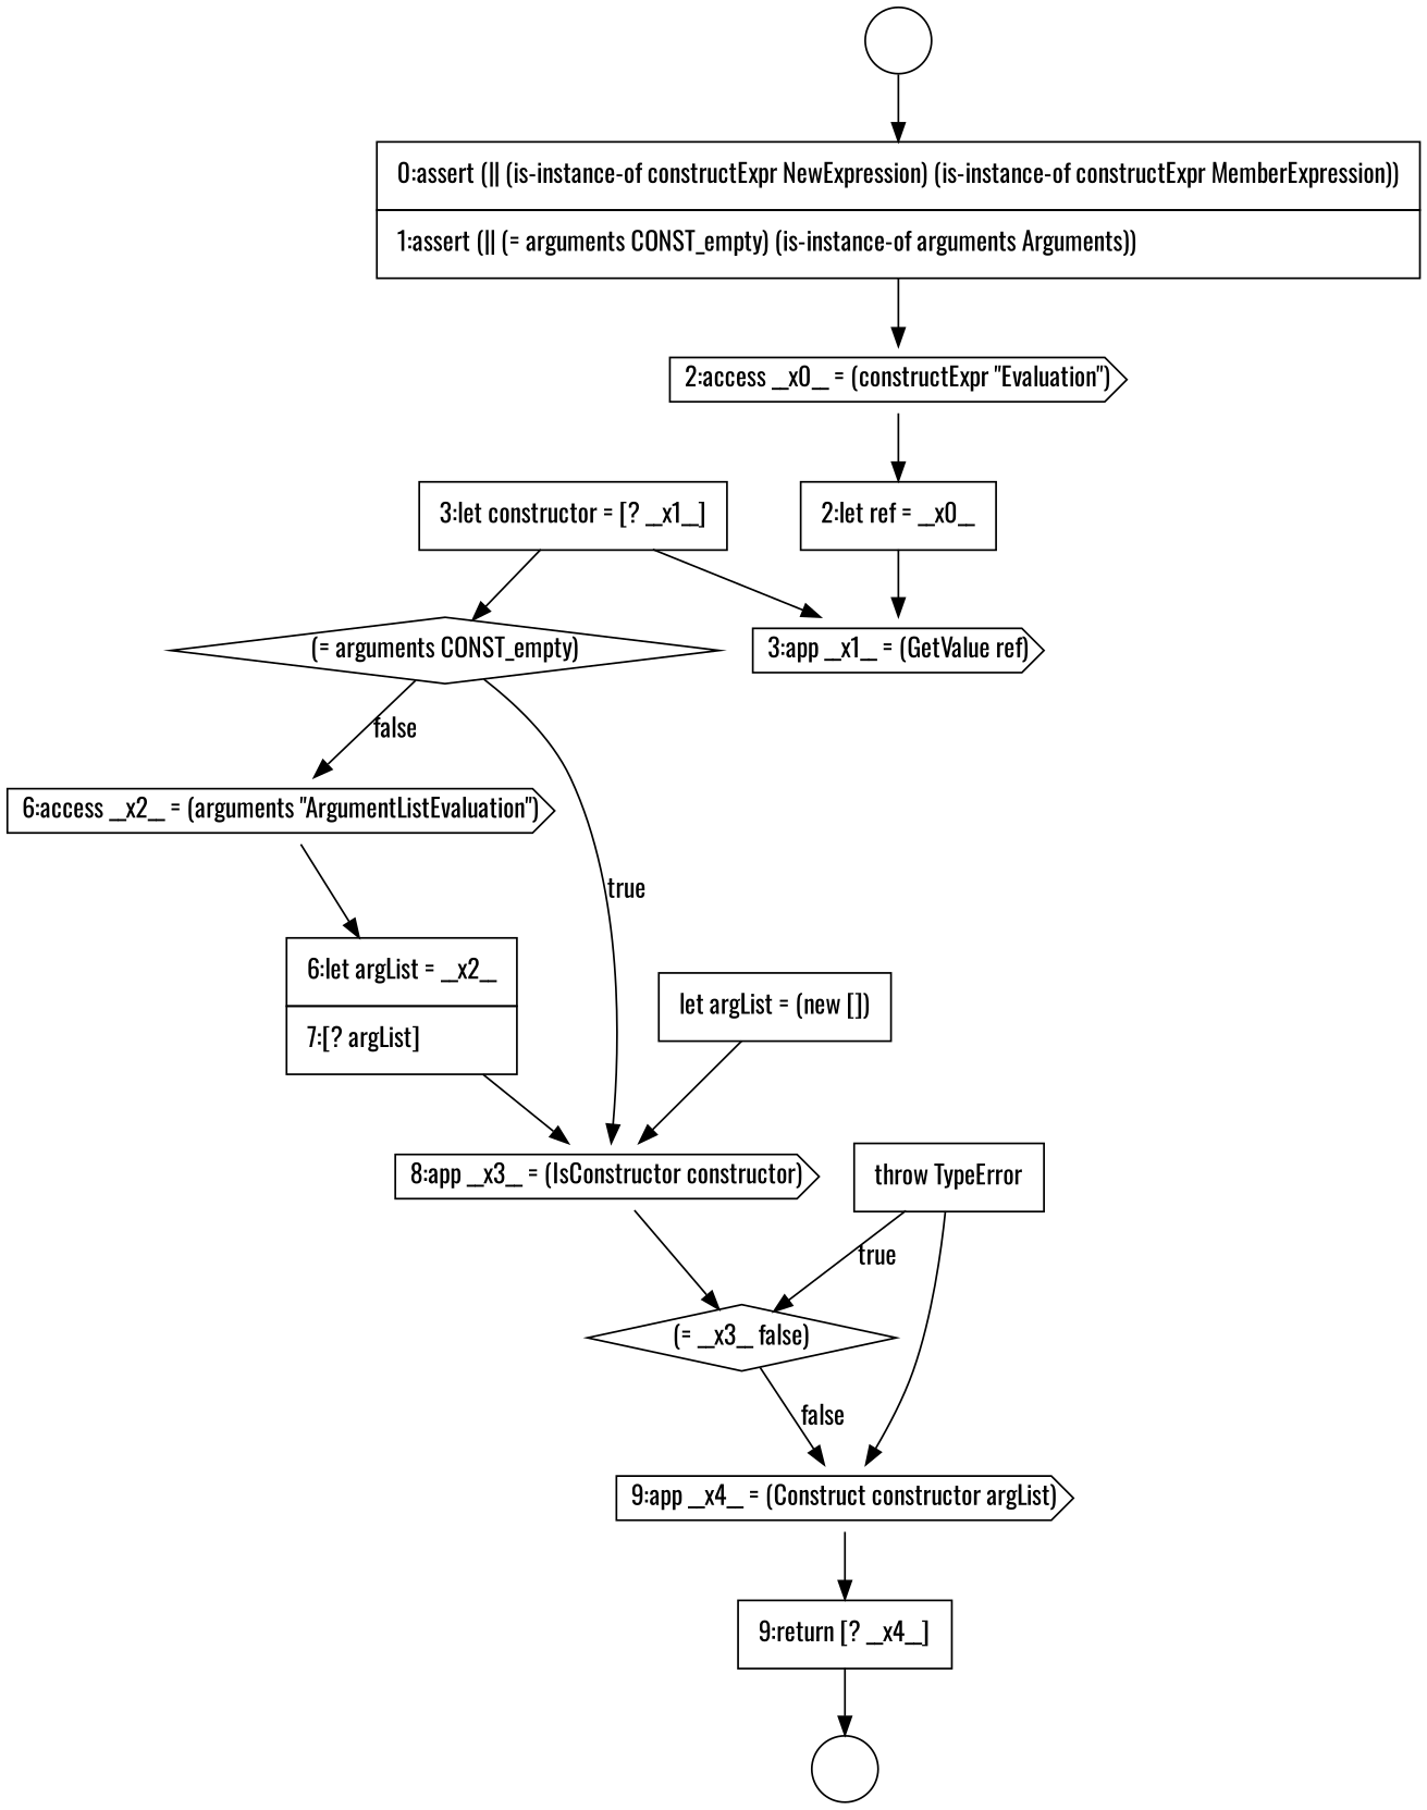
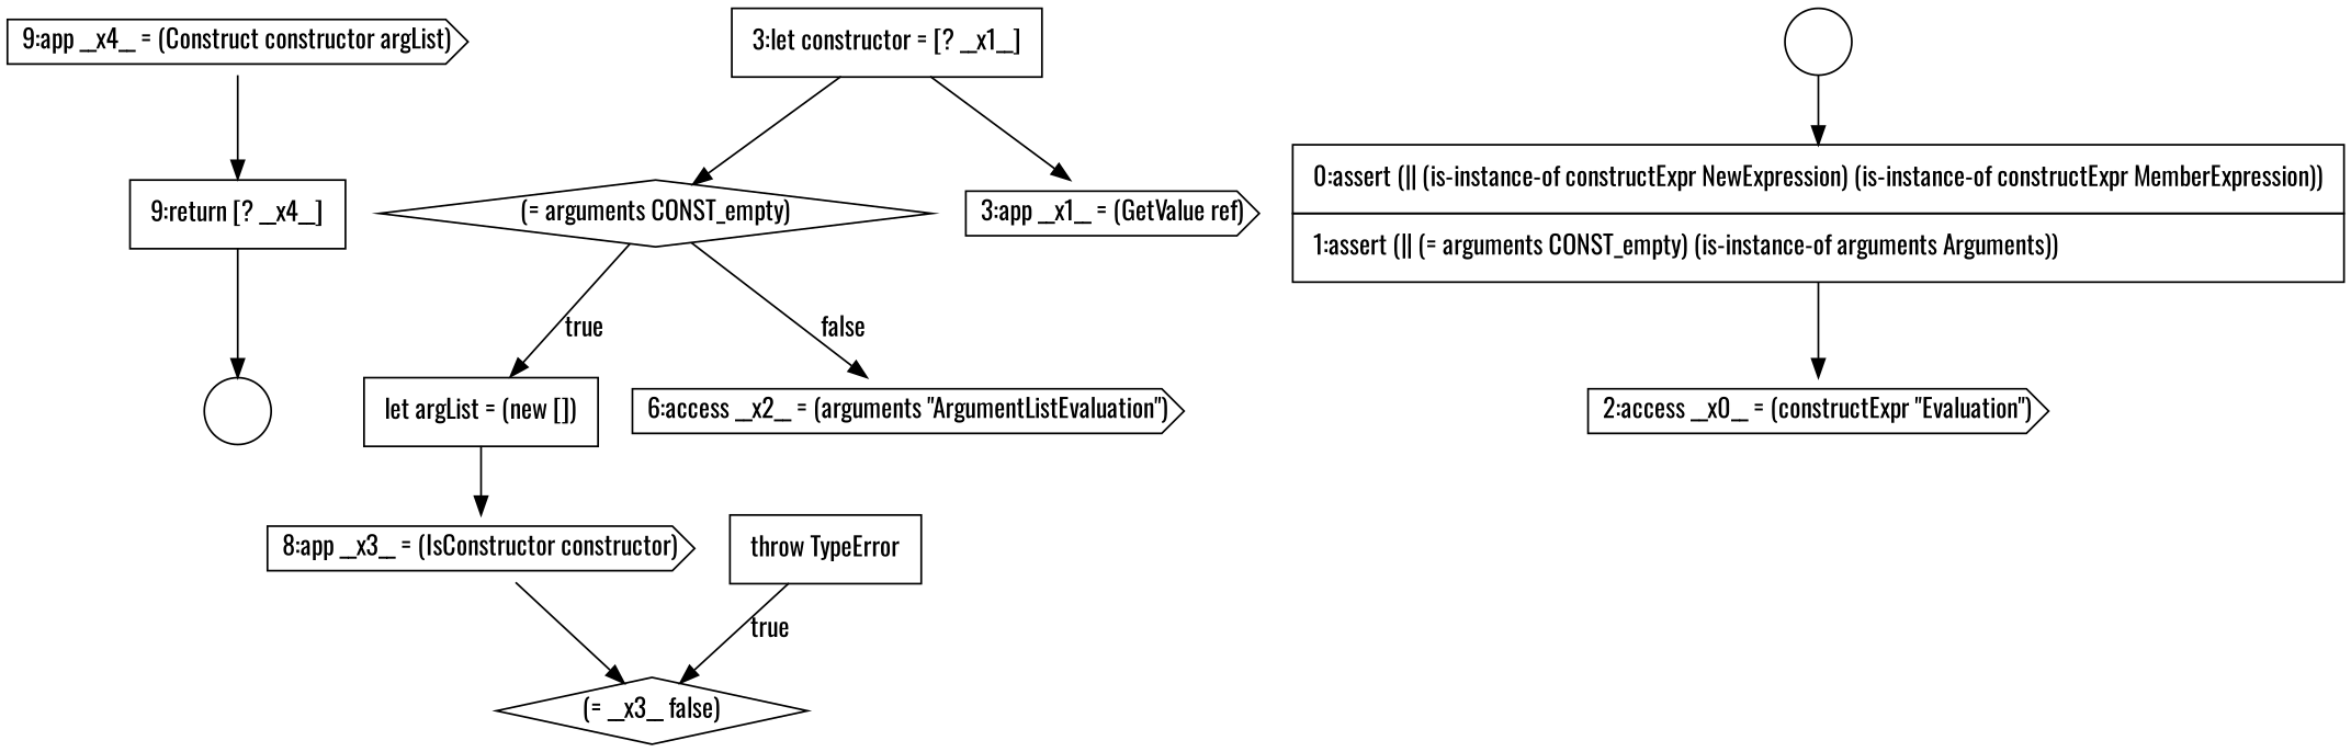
  digraph {
    fontname=Oswald
    node [color=black fillcolor=white fontname=Oswald shape=none style=filled]
    edge [color=black fontname=Oswald]
    n1 [label=" " shape=circle]
    n2 [label=<<font color="black">     <table border="0" cellborder="1" cellspacing="0" cellpadding="10">       <tr><td align="left">3:let constructor = [? __x1__]</td></tr>     </table>   </font>> margin=0]
    n3 [label=<<font color="black">(= arguments CONST_empty)</font>> shape=diamond]
    n4 [label=<<font color="black">3:app __x1__ = (GetValue ref)</font>> shape=cds]
    n5 [label=<<font color="black">     <table border="0" cellborder="1" cellspacing="0" cellpadding="10">       <tr><td align="left">let argList = (new [])</td></tr>     </table>   </font>> margin=0]
    n6 [label=<<font color="black">6:access __x2__ = (arguments &quot;ArgumentListEvaluation&quot;)</font>> shape=cds]
    n7 [label=<<font color="black">8:app __x3__ = (IsConstructor constructor)</font>> shape=cds]
    n8 [label=<<font color="black">(= __x3__ false)</font>> shape=diamond]
    n9 [label=<<font color="black">2:access __x0__ = (constructExpr &quot;Evaluation&quot;)</font>> shape=cds]
-   n10 [label=<<font color="black">     <table border="0" cellborder="1" cellspacing="0" cellpadding="10">       <tr><td align="left">2:let ref = __x0__</td></tr>     </table>   </font>> margin=0]
    n11 [label=<<font color="black">9:app __x4__ = (Construct constructor argList)</font>> shape=cds]
    n12 [label=<<font color="black">     <table border="0" cellborder="1" cellspacing="0" cellpadding="10">       <tr><td align="left">9:return [? __x4__]</td></tr>     </table>   </font>> margin=0]
    n13 [label=<<font color="black">     <table border="0" cellborder="1" cellspacing="0" cellpadding="10">       <tr><td align="left">throw TypeError</td></tr>     </table>   </font>> margin=0]
-   n14 [label=<<font color="black">     <table border="0" cellborder="1" cellspacing="0" cellpadding="10">       <tr><td align="left">6:let argList = __x2__</td></tr>       <tr><td align="left">7:[? argList]</td></tr>     </table>   </font>> margin=0]
    n15 [label=<<font color="black">     <table border="0" cellborder="1" cellspacing="0" cellpadding="10">       <tr><td align="left">0:assert (|| (is-instance-of constructExpr NewExpression) (is-instance-of constructExpr MemberExpression))</td></tr>       <tr><td align="left">1:assert (|| (= arguments CONST_empty) (is-instance-of arguments Arguments))</td></tr>     </table>   </font>> margin=0]
    n16 [label=" " shape=circle]
    n2 -> n3
    n2 -> n4
-   n3 -> n7 [label=<<font color="black">true</font>>]
+   n3 -> n5 [label=<<font color="black">true</font>>]
    n3 -> n6 [label=<<font color="black">false</font>>]
    n5 -> n7
-   n6 -> n14
    n7 -> n8
-   n8 -> n11 [label=<<font color="black">false</font>>]
-   n9 -> n10
-   n10 -> n4
    n11 -> n12
    n12 -> n1
    n13 -> n8 [label=<<font color="black">true</font>>]
-   n13 -> n11
-   n14 -> n7
    n15 -> n9
    n16 -> n15
  }
